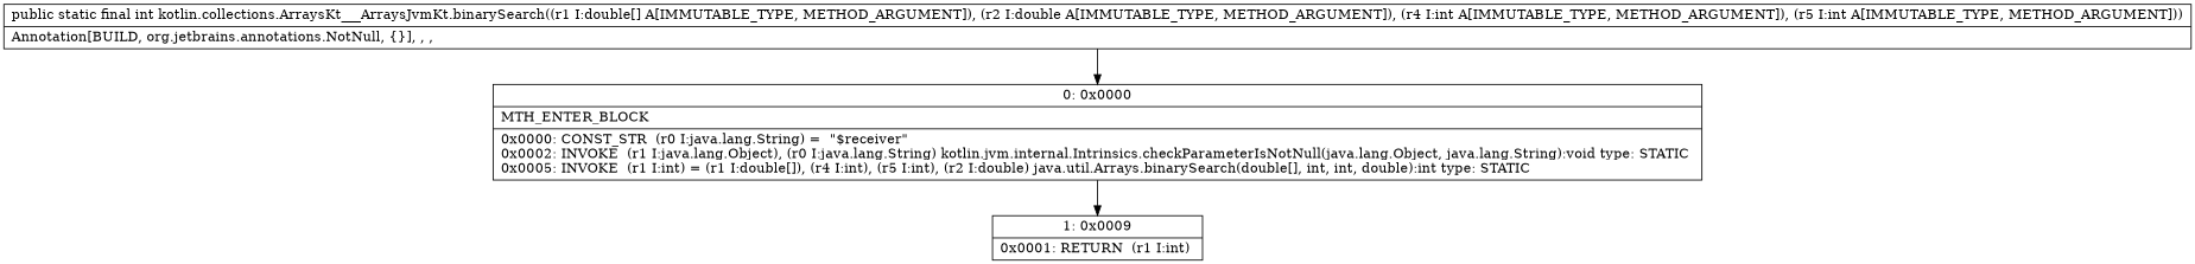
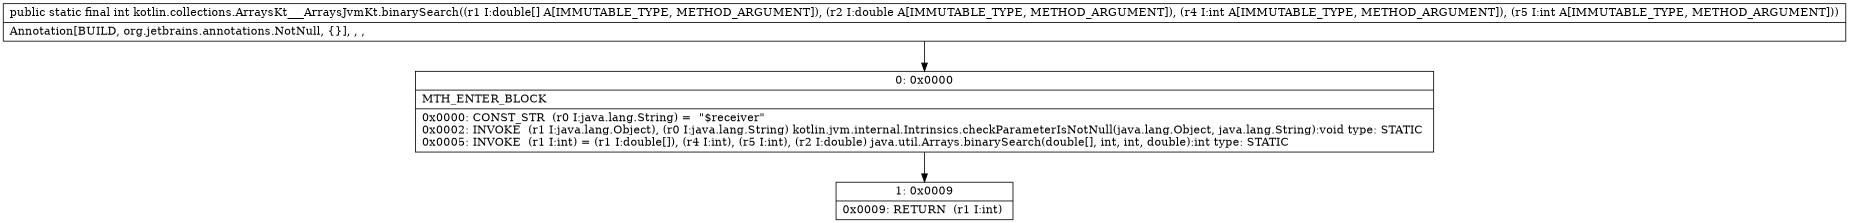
  digraph {
    node [shape=record]
    n1 [label="{0\:\ 0x0000|MTH_ENTER_BLOCK\l|0x0000: CONST_STR  (r0 I:java.lang.String) =  \"$receiver\" \l0x0002: INVOKE  (r1 I:java.lang.Object), (r0 I:java.lang.String) kotlin.jvm.internal.Intrinsics.checkParameterIsNotNull(java.lang.Object, java.lang.String):void type: STATIC \l0x0005: INVOKE  (r1 I:int) = (r1 I:double[]), (r4 I:int), (r5 I:int), (r2 I:double) java.util.Arrays.binarySearch(double[], int, int, double):int type: STATIC \l}"]
-   n2 [label="{1\:\ 0x0009|0x0001: RETURN  (r1 I:int) \l}"]
+   n2 [label="{1\:\ 0x0009|0x0009: RETURN  (r1 I:int) \l}"]
    n3 [label="{public static final int kotlin.collections.ArraysKt___ArraysJvmKt.binarySearch((r1 I:double[] A[IMMUTABLE_TYPE, METHOD_ARGUMENT]), (r2 I:double A[IMMUTABLE_TYPE, METHOD_ARGUMENT]), (r4 I:int A[IMMUTABLE_TYPE, METHOD_ARGUMENT]), (r5 I:int A[IMMUTABLE_TYPE, METHOD_ARGUMENT]))  | Annotation[BUILD, org.jetbrains.annotations.NotNull, \{\}], , , \l}"]
    n1 -> n2
    n3 -> n1
  }
